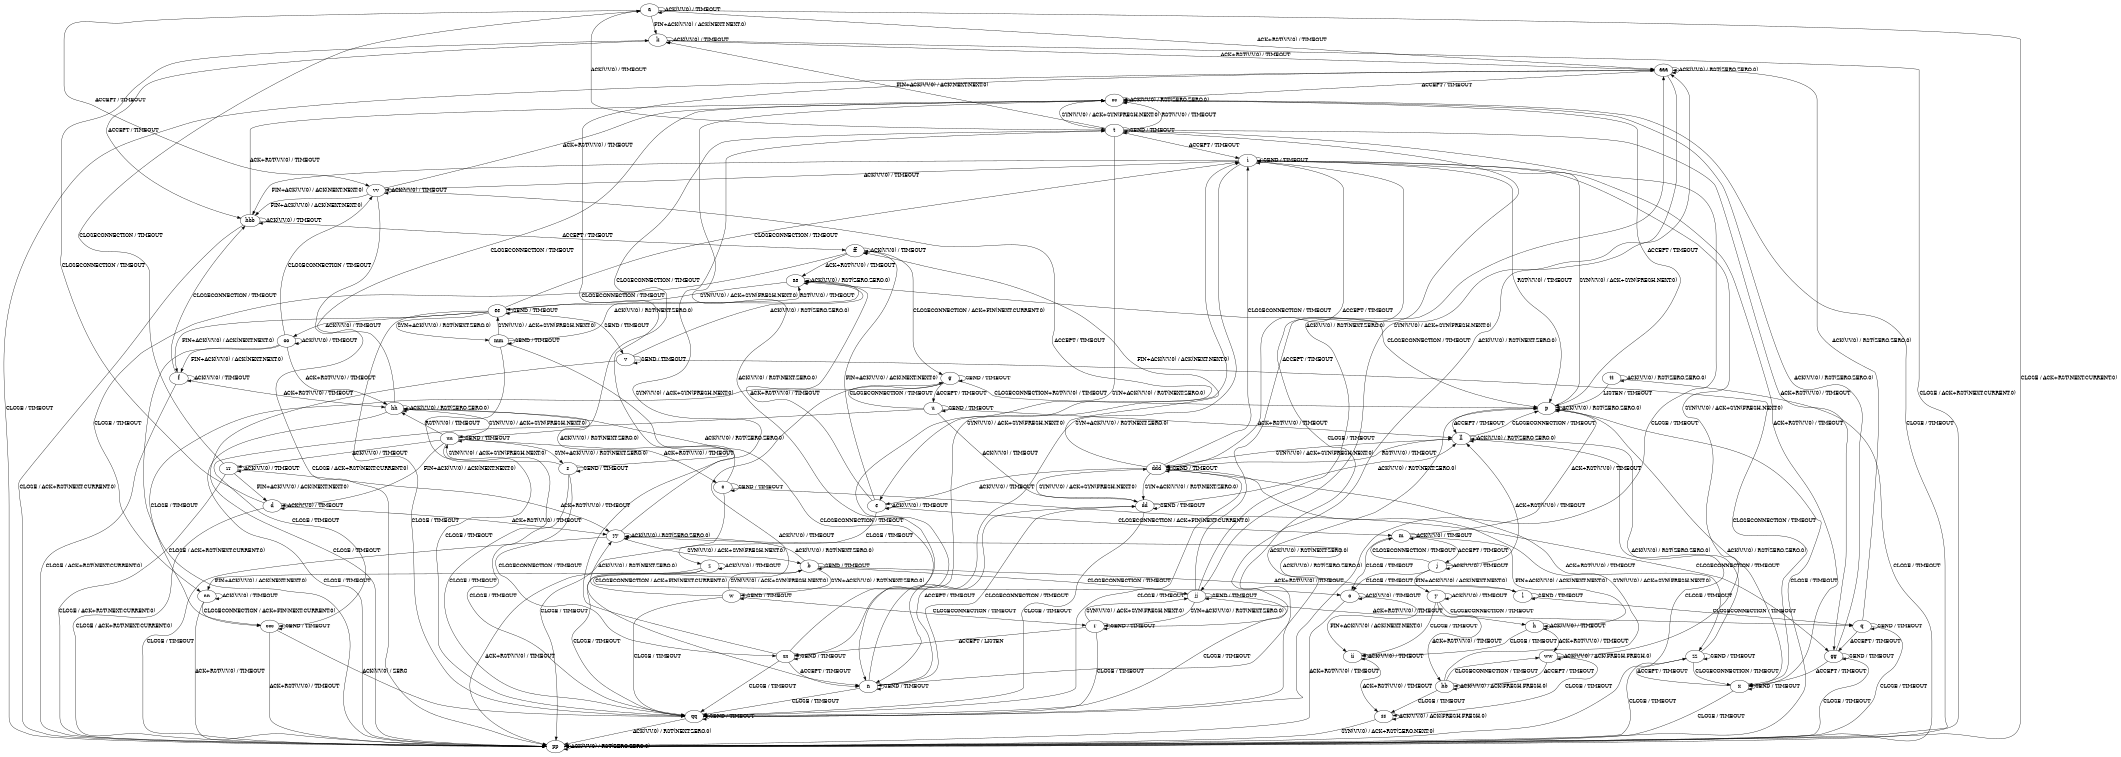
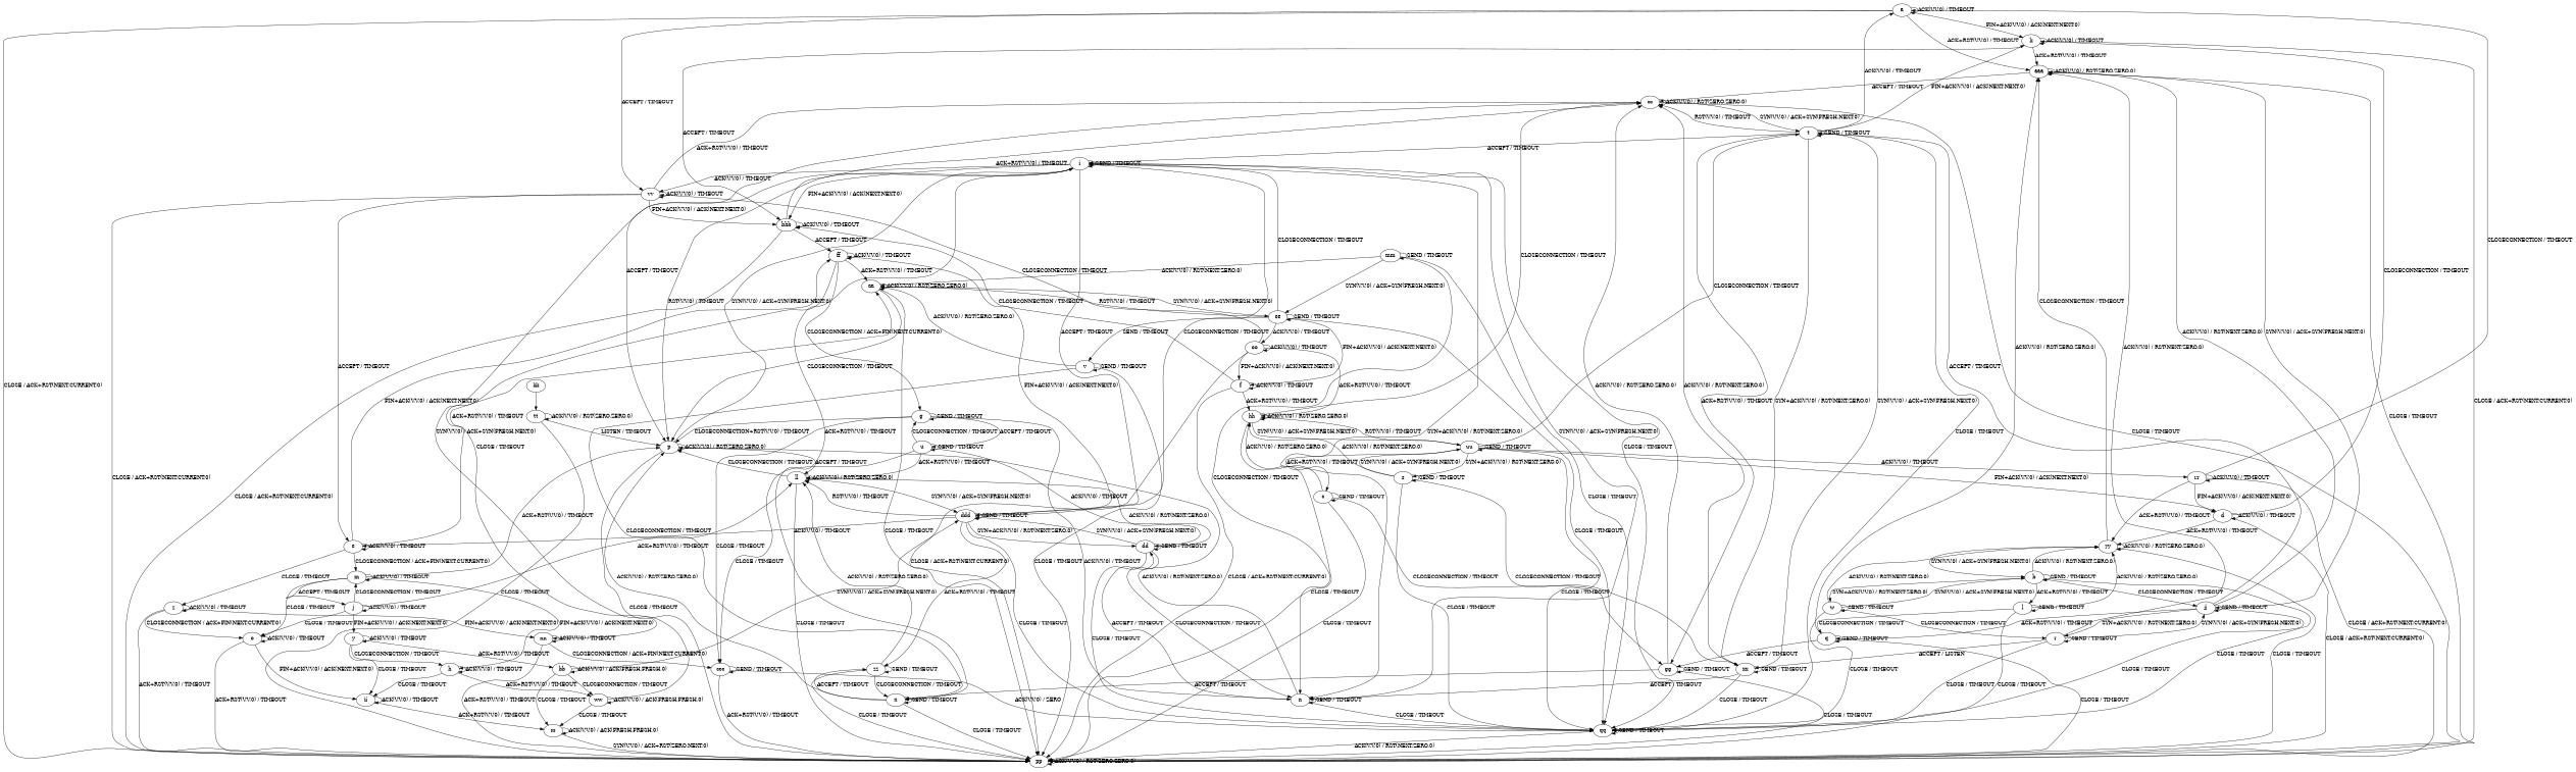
  digraph {
    "Incoming time"=208.0320007801056
    "Outgoing time"=453.79507064819336
    Output="{'States': 56, 'Transitions': 716, 'Filename': '../results/tcp/TCP_FreeBSD_Server-TCP_FreeBSD_Server-cvc4-1.dot'}"
    Reference="{'States': 56, 'Transitions': 716, 'Filename': '../subjects/tcp/TCP_FreeBSD_Server.dot'}"
    Solver=cvc4
    Updated="{'States': 56, 'Transitions': 716, 'Filename': '../subjects/tcp/TCP_FreeBSD_Server.dot'}"
    "f-measure"=1.0
    precision=1.0
    recall=1.0
    a
    k
    pp
    vv
    aaa
    bbb
    e
    cc
    jj
    ff
    m
    z
    aa
    t
    p
    qq
    q
    r
    b
    l
    w
    yy
    gg
    xx
    i
    c
    hh
    x
    uu
    zz
    d
    s
    rr
    h
    j
    o
    nn
    ee
    g
    ll
    ii
    ww
    y
    ccc
    f
    v
    mm
    oo
    n
    u
    dd
    ddd
    bb
    ss
+   kk
    tt
    a -> a [label="ACK(V,V,0) / TIMEOUT"]
    a -> k [label="FIN+ACK(V,V,0) / ACK(NEXT,NEXT,0)"]
    a -> pp [label="CLOSE / ACK+RST(NEXT,CURRENT,0)"]
    a -> vv [label="ACCEPT / TIMEOUT"]
    a -> aaa [label="ACK+RST(V,V,0) / TIMEOUT"]
    k -> k [label="ACK(V,V,0) / TIMEOUT"]
    k -> pp [label="CLOSE / ACK+RST(NEXT,CURRENT,0)"]
    k -> aaa [label="ACK+RST(V,V,0) / TIMEOUT"]
    k -> bbb [label="ACCEPT / TIMEOUT"]
    pp -> pp [label="ACK(V,V,0) / RST(ZERO,ZERO,0)"]
    vv -> pp [label="CLOSE / ACK+RST(NEXT,CURRENT,0)"]
    vv -> vv [label="ACK(V,V,0) / TIMEOUT"]
    vv -> bbb [label="FIN+ACK(V,V,0) / ACK(NEXT,NEXT,0)"]
    vv -> e [label="ACCEPT / TIMEOUT"]
    vv -> cc [label="ACK+RST(V,V,0) / TIMEOUT"]
    aaa -> pp [label="CLOSE / TIMEOUT"]
    aaa -> aaa [label="ACK(V,V,0) / RST(ZERO,ZERO,0)"]
    aaa -> cc [label="ACCEPT / TIMEOUT"]
    aaa -> jj [label="SYN(V,V,0) / ACK+SYN(FRESH,NEXT,0)"]
    bbb -> pp [label="CLOSE / ACK+RST(NEXT,CURRENT,0)"]
    bbb -> bbb [label="ACK(V,V,0) / TIMEOUT"]
    bbb -> cc [label="ACK+RST(V,V,0) / TIMEOUT"]
    bbb -> ff [label="ACCEPT / TIMEOUT"]
    e -> e [label="ACK(V,V,0) / TIMEOUT"]
    e -> ff [label="FIN+ACK(V,V,0) / ACK(NEXT,NEXT,0)"]
    e -> m [label="CLOSECONNECTION / ACK+FIN(NEXT,CURRENT,0)"]
    e -> z [label="CLOSE / TIMEOUT"]
    e -> aa [label="ACK+RST(V,V,0) / TIMEOUT"]
    cc -> pp [label="CLOSE / TIMEOUT"]
    cc -> cc [label="ACK(V,V,0) / RST(ZERO,ZERO,0)"]
    cc -> t [label="SYN(V,V,0) / ACK+SYN(FRESH,NEXT,0)"]
    cc -> p [label="ACCEPT / TIMEOUT"]
    jj -> aaa [label="ACK(V,V,0) / RST(NEXT,ZERO,0)"]
    jj -> jj [label="SEND / TIMEOUT"]
    jj -> t [label="ACCEPT / TIMEOUT"]
    jj -> qq [label="CLOSE / TIMEOUT"]
    jj -> q [label="ACK+RST(V,V,0) / TIMEOUT"]
    jj -> r [label="SYN+ACK(V,V,0) / RST(NEXT,ZERO,0)"]
    ff -> ff [label="ACK(V,V,0) / TIMEOUT"]
    ff -> aa [label="ACK+RST(V,V,0) / TIMEOUT"]
    ff -> nn [label="CLOSE / TIMEOUT"]
    ff -> g [label="CLOSECONNECTION / ACK+FIN(NEXT,CURRENT,0)"]
    m -> m [label="ACK(V,V,0) / TIMEOUT"]
    m -> p [label="ACK+RST(V,V,0) / TIMEOUT"]
    m -> h [label="FIN+ACK(V,V,0) / ACK(NEXT,NEXT,0)"]
    m -> j [label="ACCEPT / TIMEOUT"]
    m -> o [label="CLOSE / TIMEOUT"]
    z -> pp [label="ACK+RST(V,V,0) / TIMEOUT"]
    z -> z [label="ACK(V,V,0) / TIMEOUT"]
    z -> o [label="CLOSECONNECTION / ACK+FIN(NEXT,CURRENT,0)"]
    z -> nn [label="FIN+ACK(V,V,0) / ACK(NEXT,NEXT,0)"]
+   aa -> pp [label="CLOSE / TIMEOUT"]
    aa -> aa [label="ACK(V,V,0) / RST(ZERO,ZERO,0)"]
    aa -> p [label="CLOSECONNECTION / TIMEOUT"]
    aa -> ee [label="SYN(V,V,0) / ACK+SYN(FRESH,NEXT,0)"]
    t -> a [label="ACK(V,V,0) / TIMEOUT"]
    t -> k [label="FIN+ACK(V,V,0) / ACK(NEXT,NEXT,0)"]
    t -> cc [label="RST(V,V,0) / TIMEOUT"]
    t -> t [label="SEND / TIMEOUT"]
    t -> qq [label="CLOSE / TIMEOUT"]
    t -> gg [label="ACK+RST(V,V,0) / TIMEOUT"]
    t -> xx [label="SYN+ACK(V,V,0) / RST(NEXT,ZERO,0)"]
    t -> i [label="ACCEPT / TIMEOUT"]
    p -> pp [label="CLOSE / TIMEOUT"]
    p -> p [label="ACK(V,V,0) / RST(ZERO,ZERO,0)"]
    p -> i [label="SYN(V,V,0) / ACK+SYN(FRESH,NEXT,0)"]
    p -> ll [label="ACCEPT / TIMEOUT"]
    qq -> pp [label="ACK(V,V,0) / RST(NEXT,ZERO,0)"]
    qq -> qq [label="SEND / TIMEOUT"]
    q -> pp [label="CLOSE / TIMEOUT"]
    q -> aaa [label="ACK(V,V,0) / RST(ZERO,ZERO,0)"]
    q -> q [label="SEND / TIMEOUT"]
    q -> gg [label="ACCEPT / TIMEOUT"]
    r -> aaa [label="ACK(V,V,0) / RST(NEXT,ZERO,0)"]
    r -> jj [label="SYN(V,V,0) / ACK+SYN(FRESH,NEXT,0)"]
    r -> qq [label="CLOSE / TIMEOUT"]
    r -> r [label="SEND / TIMEOUT"]
    r -> xx [label="ACCEPT / LISTEN"]
    b -> jj [label="CLOSECONNECTION / TIMEOUT"]
    b -> qq [label="CLOSE / TIMEOUT"]
    b -> b [label="SEND / TIMEOUT"]
    b -> l [label="ACK+RST(V,V,0) / TIMEOUT"]
    b -> w [label="SYN+ACK(V,V,0) / RST(NEXT,ZERO,0)"]
    b -> yy [label="ACK(V,V,0) / RST(NEXT,ZERO,0)"]
+   l -> pp [label="CLOSE / TIMEOUT"]
    l -> q [label="CLOSECONNECTION / TIMEOUT"]
    l -> l [label="SEND / TIMEOUT"]
    l -> yy [label="ACK(V,V,0) / RST(ZERO,ZERO,0)"]
    w -> qq [label="CLOSE / TIMEOUT"]
    w -> r [label="CLOSECONNECTION / TIMEOUT"]
    w -> b [label="SYN(V,V,0) / ACK+SYN(FRESH,NEXT,0)"]
    w -> w [label="SEND / TIMEOUT"]
    w -> yy [label="ACK(V,V,0) / RST(NEXT,ZERO,0)"]
    yy -> pp [label="CLOSE / TIMEOUT"]
    yy -> aaa [label="CLOSECONNECTION / TIMEOUT"]
    yy -> b [label="SYN(V,V,0) / ACK+SYN(FRESH,NEXT,0)"]
    yy -> yy [label="ACK(V,V,0) / RST(ZERO,ZERO,0)"]
    gg -> pp [label="CLOSE / TIMEOUT"]
    gg -> cc [label="ACK(V,V,0) / RST(ZERO,ZERO,0)"]
    gg -> gg [label="SEND / TIMEOUT"]
    gg -> x [label="ACCEPT / TIMEOUT"]
    xx -> cc [label="ACK(V,V,0) / RST(NEXT,ZERO,0)"]
    xx -> t [label="SYN(V,V,0) / ACK+SYN(FRESH,NEXT,0)"]
    xx -> qq [label="CLOSE / TIMEOUT"]
    xx -> xx [label="SEND / TIMEOUT"]
    xx -> n [label="ACCEPT / TIMEOUT"]
    i -> vv [label="ACK(V,V,0) / TIMEOUT"]
    i -> bbb [label="FIN+ACK(V,V,0) / ACK(NEXT,NEXT,0)"]
    i -> p [label="RST(V,V,0) / TIMEOUT"]
    i -> qq [label="CLOSE / TIMEOUT"]
    i -> i [label="SEND / TIMEOUT"]
    i -> x [label="ACK+RST(V,V,0) / TIMEOUT"]
    i -> n [label="SYN+ACK(V,V,0) / RST(NEXT,ZERO,0)"]
    i -> ddd [label="ACCEPT / TIMEOUT"]
    c -> pp [label="CLOSE / TIMEOUT"]
    c -> gg [label="CLOSECONNECTION / TIMEOUT"]
    c -> c [label="SEND / TIMEOUT"]
    c -> hh [label="ACK(V,V,0) / RST(ZERO,ZERO,0)"]
    hh -> pp [label="CLOSE / TIMEOUT"]
    hh -> cc [label="CLOSECONNECTION / TIMEOUT"]
    hh -> hh [label="ACK(V,V,0) / RST(ZERO,ZERO,0)"]
    hh -> uu [label="SYN(V,V,0) / ACK+SYN(FRESH,NEXT,0)"]
    x -> pp [label="CLOSE / TIMEOUT"]
    x -> p [label="ACK(V,V,0) / RST(ZERO,ZERO,0)"]
    x -> x [label="SEND / TIMEOUT"]
    x -> zz [label="ACCEPT / TIMEOUT"]
    uu -> t [label="CLOSECONNECTION / TIMEOUT"]
    uu -> qq [label="CLOSE / TIMEOUT"]
    uu -> c [label="ACK+RST(V,V,0) / TIMEOUT"]
    uu -> hh [label="RST(V,V,0) / TIMEOUT"]
    uu -> uu [label="SEND / TIMEOUT"]
    uu -> d [label="FIN+ACK(V,V,0) / ACK(NEXT,NEXT,0)"]
    uu -> s [label="SYN+ACK(V,V,0) / RST(NEXT,ZERO,0)"]
    uu -> rr [label="ACK(V,V,0) / TIMEOUT"]
    zz -> pp [label="CLOSE / TIMEOUT"]
    zz -> x [label="CLOSECONNECTION / TIMEOUT"]
    zz -> zz [label="SEND / TIMEOUT"]
    zz -> ll [label="ACK(V,V,0) / RST(ZERO,ZERO,0)"]
    d -> k [label="CLOSECONNECTION / TIMEOUT"]
    d -> pp [label="CLOSE / ACK+RST(NEXT,CURRENT,0)"]
    d -> yy [label="ACK+RST(V,V,0) / TIMEOUT"]
    d -> d [label="ACK(V,V,0) / TIMEOUT"]
    s -> qq [label="CLOSE / TIMEOUT"]
    s -> xx [label="CLOSECONNECTION / TIMEOUT"]
    s -> hh [label="ACK(V,V,0) / RST(NEXT,ZERO,0)"]
    s -> uu [label="SYN(V,V,0) / ACK+SYN(FRESH,NEXT,0)"]
    s -> s [label="SEND / TIMEOUT"]
    rr -> a [label="CLOSECONNECTION / TIMEOUT"]
    rr -> pp [label="CLOSE / ACK+RST(NEXT,CURRENT,0)"]
    rr -> yy [label="ACK+RST(V,V,0) / TIMEOUT"]
    rr -> d [label="FIN+ACK(V,V,0) / ACK(NEXT,NEXT,0)"]
    rr -> rr [label="ACK(V,V,0) / TIMEOUT"]
    h -> h [label="ACK(V,V,0) / TIMEOUT"]
    h -> ii [label="CLOSE / TIMEOUT"]
    h -> ww [label="ACK+RST(V,V,0) / TIMEOUT"]
    j -> m [label="CLOSECONNECTION / TIMEOUT"]
    j -> j [label="ACK(V,V,0) / TIMEOUT"]
    j -> o [label="CLOSE / TIMEOUT"]
    j -> ll [label="ACK+RST(V,V,0) / TIMEOUT"]
    j -> y [label="FIN+ACK(V,V,0) / ACK(NEXT,NEXT,0)"]
    o -> pp [label="ACK+RST(V,V,0) / TIMEOUT"]
    o -> o [label="ACK(V,V,0) / TIMEOUT"]
    o -> ii [label="FIN+ACK(V,V,0) / ACK(NEXT,NEXT,0)"]
    nn -> pp [label="ACK+RST(V,V,0) / TIMEOUT"]
    nn -> nn [label="ACK(V,V,0) / TIMEOUT"]
    nn -> ccc [label="CLOSECONNECTION / ACK+FIN(NEXT,CURRENT,0)"]
    ee -> aa [label="RST(V,V,0) / TIMEOUT"]
    ee -> qq [label="CLOSE / TIMEOUT"]
    ee -> i [label="CLOSECONNECTION / TIMEOUT"]
    ee -> ee [label="SEND / TIMEOUT"]
    ee -> f [label="FIN+ACK(V,V,0) / ACK(NEXT,NEXT,0)"]
    ee -> v [label="SEND / TIMEOUT"]
-   ee -> mm [label="SYN+ACK(V,V,0) / RST(NEXT,ZERO,0)"]
    ee -> oo [label="ACK(V,V,0) / TIMEOUT"]
    g -> p [label="CLOSECONNECTION+RST(V,V,0) / TIMEOUT"]
    g -> g [label="SEND / TIMEOUT"]
    g -> ccc [label="CLOSE / TIMEOUT"]
    g -> n [label="ACK(V,V,0) / TIMEOUT"]
    g -> u [label="ACCEPT / TIMEOUT"]
    ll -> pp [label="CLOSE / TIMEOUT"]
    ll -> p [label="CLOSECONNECTION / TIMEOUT"]
    ll -> ll [label="ACK(V,V,0) / RST(ZERO,ZERO,0)"]
    ll -> ddd [label="SYN(V,V,0) / ACK+SYN(FRESH,NEXT,0)"]
    ii -> ii [label="ACK(V,V,0) / TIMEOUT"]
    ii -> ss [label="ACK+RST(V,V,0) / TIMEOUT"]
    ww -> i [label="SYN(V,V,0) / ACK+SYN(FRESH,NEXT,0)"]
    ww -> ww [label="ACK(V,V,0) / ACK(FRESH,FRESH,0)"]
-   ww -> bb [label="ACCEPT / TIMEOUT"]
    ww -> ss [label="CLOSE / TIMEOUT"]
    y -> h [label="CLOSECONNECTION / TIMEOUT"]
    y -> ii [label="CLOSE / TIMEOUT"]
    y -> y [label="ACK(V,V,0) / TIMEOUT"]
    y -> bb [label="ACK+RST(V,V,0) / TIMEOUT"]
    ccc -> pp [label="ACK+RST(V,V,0) / TIMEOUT"]
    ccc -> qq [label="ACK(V,V,0) / ZERO"]
    ccc -> ccc [label="SEND / TIMEOUT"]
    f -> pp [label="CLOSE / ACK+RST(NEXT,CURRENT,0)"]
    f -> bbb [label="CLOSECONNECTION / TIMEOUT"]
    f -> hh [label="ACK+RST(V,V,0) / TIMEOUT"]
    f -> f [label="ACK(V,V,0) / TIMEOUT"]
    v -> pp [label="CLOSE / TIMEOUT"]
    v -> aa [label="ACK(V,V,0) / RST(ZERO,ZERO,0)"]
    v -> x [label="CLOSECONNECTION / TIMEOUT"]
    v -> v [label="SEND / TIMEOUT"]
    mm -> aa [label="ACK(V,V,0) / RST(NEXT,ZERO,0)"]
    mm -> qq [label="CLOSE / TIMEOUT"]
    mm -> ee [label="SYN(V,V,0) / ACK+SYN(FRESH,NEXT,0)"]
    mm -> mm [label="SEND / TIMEOUT"]
    mm -> n [label="CLOSECONNECTION / TIMEOUT"]
    oo -> pp [label="CLOSE / ACK+RST(NEXT,CURRENT,0)"]
    oo -> vv [label="CLOSECONNECTION / TIMEOUT"]
    oo -> hh [label="ACK+RST(V,V,0) / TIMEOUT"]
    oo -> f [label="FIN+ACK(V,V,0) / ACK(NEXT,NEXT,0)"]
    oo -> oo [label="ACK(V,V,0) / TIMEOUT"]
    n -> p [label="ACK(V,V,0) / RST(NEXT,ZERO,0)"]
    n -> qq [label="CLOSE / TIMEOUT"]
    n -> i [label="SYN(V,V,0) / ACK+SYN(FRESH,NEXT,0)"]
    n -> n [label="SEND / TIMEOUT"]
    n -> dd [label="ACCEPT / TIMEOUT"]
    u -> g [label="CLOSECONNECTION / TIMEOUT"]
    u -> ll [label="ACK+RST(V,V,0) / TIMEOUT"]
    u -> ccc [label="CLOSE / TIMEOUT"]
    u -> u [label="SEND / TIMEOUT"]
    u -> dd [label="ACK(V,V,0) / TIMEOUT"]
    dd -> qq [label="CLOSE / TIMEOUT"]
    dd -> ll [label="ACK(V,V,0) / RST(NEXT,ZERO,0)"]
    dd -> n [label="CLOSECONNECTION / TIMEOUT"]
    dd -> dd [label="SEND / TIMEOUT"]
    dd -> ddd [label="SYN(V,V,0) / ACK+SYN(FRESH,NEXT,0)"]
    ddd -> e [label="ACK(V,V,0) / TIMEOUT"]
    ddd -> ff [label="FIN+ACK(V,V,0) / ACK(NEXT,NEXT,0)"]
    ddd -> qq [label="CLOSE / TIMEOUT"]
    ddd -> i [label="CLOSECONNECTION / TIMEOUT"]
    ddd -> zz [label="ACK+RST(V,V,0) / TIMEOUT"]
    ddd -> ll [label="RST(V,V,0) / TIMEOUT"]
    ddd -> dd [label="SYN+ACK(V,V,0) / RST(NEXT,ZERO,0)"]
    ddd -> ddd [label="SEND / TIMEOUT"]
    bb -> ww [label="CLOSECONNECTION / TIMEOUT"]
    bb -> ddd [label="SYN(V,V,0) / ACK+SYN(FRESH,NEXT,0)"]
    bb -> bb [label="ACK(V,V,0) / ACK(FRESH,FRESH,0)"]
    bb -> ss [label="CLOSE / TIMEOUT"]
    ss -> pp [label="SYN(V,V,0) / ACK+RST(ZERO,NEXT,0)"]
    ss -> ss [label="ACK(V,V,0) / ACK(FRESH,FRESH,0)"]
+   kk -> tt
    tt -> pp [label="CLOSE / TIMEOUT"]
    tt -> p [label="LISTEN / TIMEOUT"]
    tt -> tt [label="ACK(V,V,0) / RST(ZERO,ZERO,0)"]
  }
